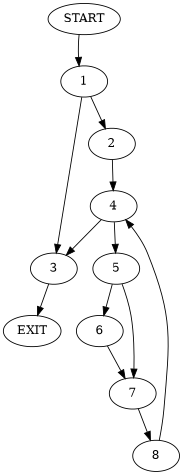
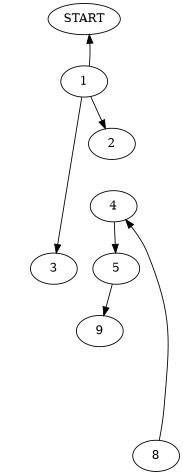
  digraph {
    n1 [label=START]
    1
    2
    3
-   n5 [label=EXIT]
    4
    5
-   6
-   7
+   6 [label=9]
    8
-   n1 -> 1
+   1 -> n1
    1 -> 2
    1 -> 3
-   2 -> 4
-   3 -> n5
-   4 -> 3
    4 -> 5
    5 -> 6
-   5 -> 7
-   6 -> 7
-   7 -> 8
    8 -> 4
  }
